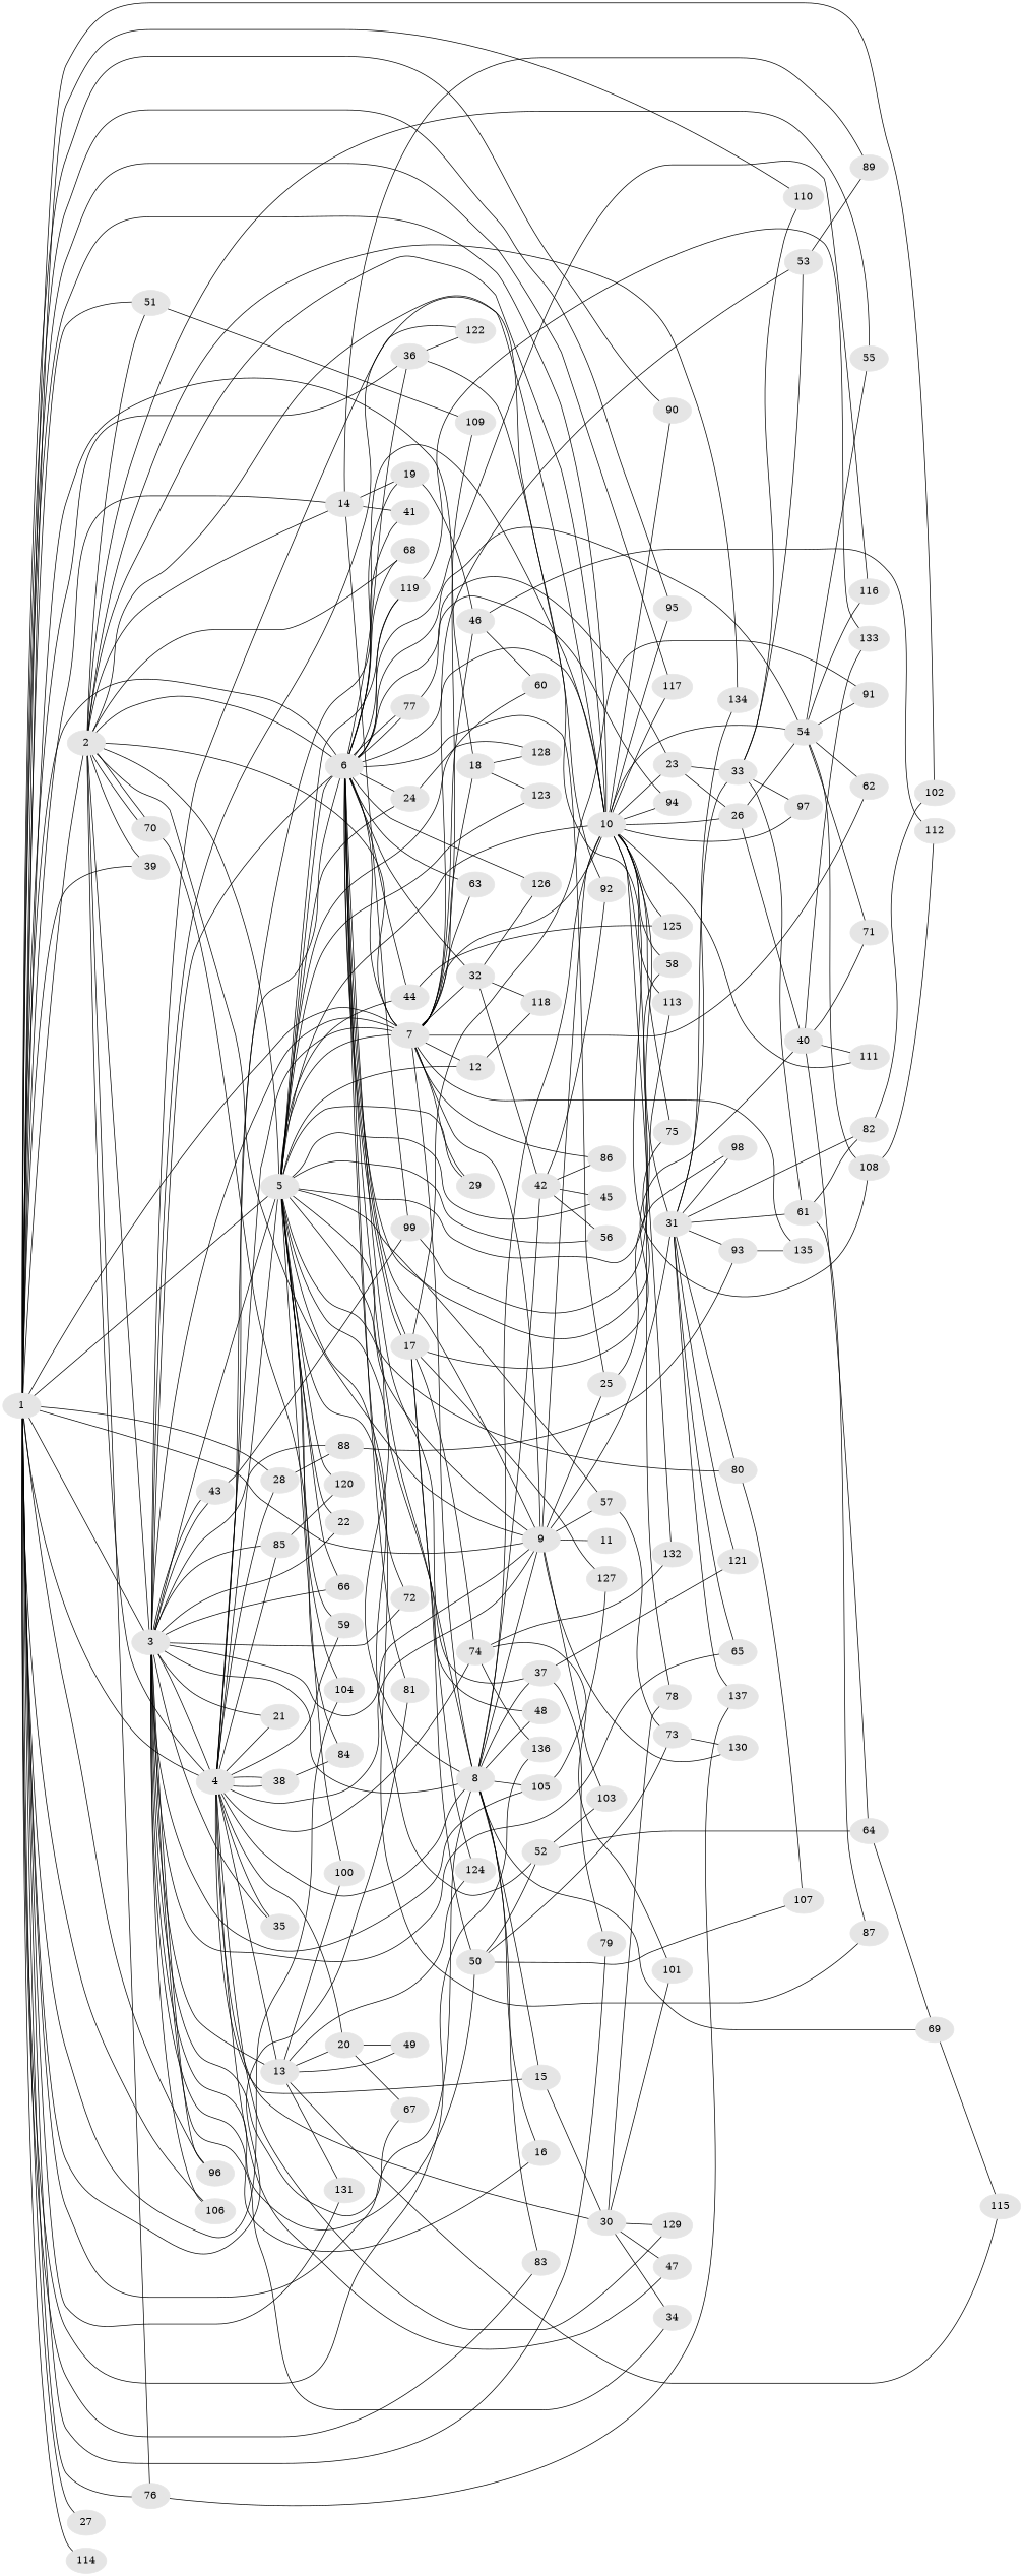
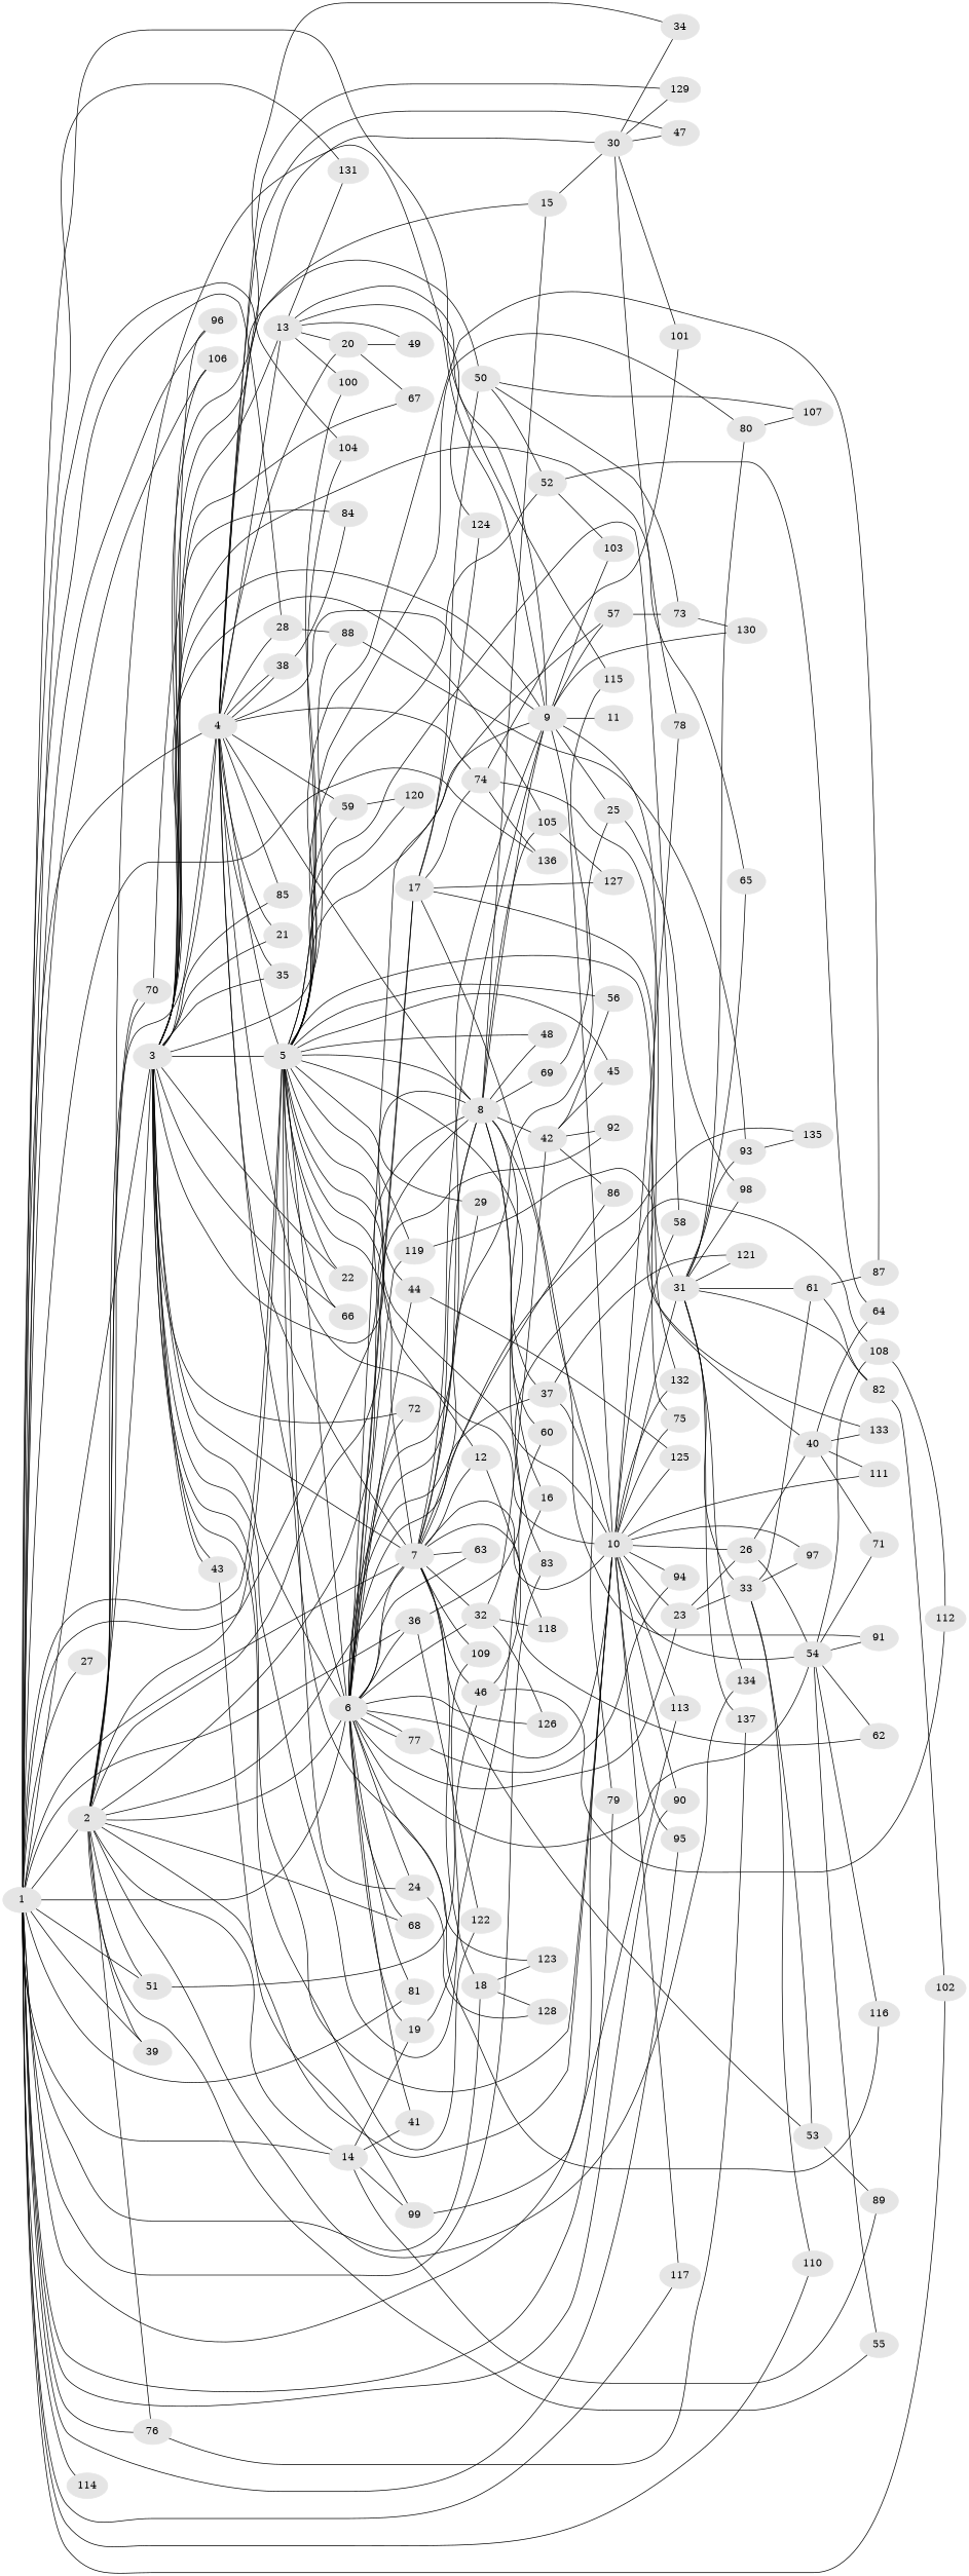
  graph {
    rankdir=LR
    node [color=gray90 style=filled]
    1
    2
    3
    4
    5
    6
    7
    8
    9
    10
    14
    18
    27
    28
    36
    39
    51
    76
    79
    81
    83
    90
    95
    96
    102
    104
    106
    110
    114
    117
    131
    136
    55
    68
    70
    92
    134
    13
    16
    21
    22
    34
    35
    43
    50
    65
    66
    67
    72
    85
    88
    105
    122
    15
    20
    30
    38
    47
    59
    74
    129
    12
    24
    29
    44
    45
    48
    52
    56
    58
    60
    75
    80
    87
    100
    119
    120
    123
    17
    19
    23
    25
    32
    37
    41
    54
    57
    63
    77
    116
    126
    46
    53
    62
    86
    109
    135
    42
    69
    11
    31
    103
    130
    26
    78
    94
    97
    111
    113
    125
    132
    89
    99
    128
    108
    137
    84
    49
    115
    124
    73
    107
    93
    127
    101
    118
    64
    133
    40
    91
    33
    98
    121
    71
    112
    61
    82
    1 -- 2
    1 -- 3
    1 -- 4
    1 -- 5
    1 -- 6
    1 -- 7
    1 -- 8
    1 -- 9
    1 -- 10
    1 -- 14
    1 -- 18
    1 -- 27
    1 -- 28
    1 -- 36
    1 -- 39
    1 -- 51
    1 -- 76
    1 -- 79
    1 -- 81
    1 -- 83
    1 -- 90
    1 -- 95
    1 -- 96
    1 -- 102
    1 -- 104
    1 -- 106
    1 -- 110
    1 -- 114
    1 -- 117
    1 -- 131
    1 -- 136
    2 -- 3
    2 -- 4
    2 -- 5
    2 -- 6
    2 -- 7
+   2 -- 8
    2 -- 9
    2 -- 10
    2 -- 14
    2 -- 39
    2 -- 51
    2 -- 76
    2 -- 55
    2 -- 68
    2 -- 70
    2 -- 70
    2 -- 92
    2 -- 134
    3 -- 4
    3 -- 5
    3 -- 6
    3 -- 7
    3 -- 8
    3 -- 9
    3 -- 10
    3 -- 96
    3 -- 106
    3 -- 13
    3 -- 16
    3 -- 21
    3 -- 22
    3 -- 34
    3 -- 35
    3 -- 43
    3 -- 43
    3 -- 50
    3 -- 65
    3 -- 66
    3 -- 67
    3 -- 72
    3 -- 85
    3 -- 88
    3 -- 105
    3 -- 122
    4 -- 5
    4 -- 6
    4 -- 7
    4 -- 8
    4 -- 9
    4 -- 10
    4 -- 28
    4 -- 13
    4 -- 21
    4 -- 35
    4 -- 85
    4 -- 15
    4 -- 20
    4 -- 30
    4 -- 38
    4 -- 38
    4 -- 47
    4 -- 59
    4 -- 74
    4 -- 129
    5 -- 6
    5 -- 7
    5 -- 8
    5 -- 9
    5 -- 10
    5 -- 104
    5 -- 22
    5 -- 66
    5 -- 59
    5 -- 12
    5 -- 24
    5 -- 29
    5 -- 44
    5 -- 45
    5 -- 48
    5 -- 52
    5 -- 56
    5 -- 58
    5 -- 60
    5 -- 75
    5 -- 80
    5 -- 87
    5 -- 100
    5 -- 119
    5 -- 120
    5 -- 123
    6 -- 7
    6 -- 8
    6 -- 9
    6 -- 10
    6 -- 36
    6 -- 81
    6 -- 68
    6 -- 72
    6 -- 24
    6 -- 44
    6 -- 119
    6 -- 17
    6 -- 17
    6 -- 19
    6 -- 23
    6 -- 25
    6 -- 32
    6 -- 37
    6 -- 41
    6 -- 54
    6 -- 57
    6 -- 63
    6 -- 77
    6 -- 77
    6 -- 116
    6 -- 126
    7 -- 8
    7 -- 9
    7 -- 10
    7 -- 18
    7 -- 12
    7 -- 29
    7 -- 32
    7 -- 63
    7 -- 46
    7 -- 53
    7 -- 62
    7 -- 86
    7 -- 109
    7 -- 135
    8 -- 9
    8 -- 10
    8 -- 83
    8 -- 16
    8 -- 105
    8 -- 15
    8 -- 48
    8 -- 37
    8 -- 42
    8 -- 69
    9 -- 10
    9 -- 25
    9 -- 57
    9 -- 11
    9 -- 31
    9 -- 103
    9 -- 130
    10 -- 90
    10 -- 95
    10 -- 117
    10 -- 58
    10 -- 75
    10 -- 23
    10 -- 54
    10 -- 31
    10 -- 26
    10 -- 78
    10 -- 94
    10 -- 97
    10 -- 111
    10 -- 113
    10 -- 125
    10 -- 132
    14 -- 19
    14 -- 41
    14 -- 89
    14 -- 99
    18 -- 123
    18 -- 128
    28 -- 88
    36 -- 122
    36 -- 108
    51 -- 109
    76 -- 137
    70 -- 84
    13 -- 131
    13 -- 20
    13 -- 100
    13 -- 49
    13 -- 115
    13 -- 124
    43 -- 99
    50 -- 52
    50 -- 73
    50 -- 107
    88 -- 93
    105 -- 127
    15 -- 30
    20 -- 67
    20 -- 49
    30 -- 34
    30 -- 47
    30 -- 129
    30 -- 78
    30 -- 101
    38 -- 84
-   85 -- 120
+   59 -- 120
    74 -- 136
    74 -- 132
    74 -- 101
    12 -- 118
    24 -- 128
    44 -- 125
    52 -- 103
    52 -- 64
    80 -- 107
    119 -- 133
    17 -- 50
    17 -- 74
    17 -- 124
    17 -- 127
    17 -- 40
    17 -- 91
    19 -- 46
    23 -- 26
    23 -- 33
    25 -- 98
    32 -- 126
    32 -- 42
    32 -- 118
    37 -- 79
    37 -- 121
    54 -- 55
    54 -- 116
    54 -- 62
    54 -- 108
    54 -- 91
    54 -- 71
    57 -- 73
    77 -- 94
    46 -- 60
    46 -- 112
    53 -- 89
    42 -- 92
    42 -- 45
    42 -- 56
    42 -- 86
    69 -- 115
    31 -- 134
    31 -- 65
    31 -- 80
    31 -- 137
    31 -- 93
    31 -- 33
    31 -- 98
    31 -- 121
    31 -- 61
    31 -- 82
    26 -- 54
    26 -- 40
    99 -- 113
    108 -- 112
    73 -- 130
    93 -- 135
-   64 -- 69
    40 -- 111
    40 -- 64
    40 -- 133
    40 -- 71
    33 -- 110
    33 -- 53
    33 -- 97
    33 -- 61
    61 -- 87
    61 -- 82
    82 -- 102
  }
